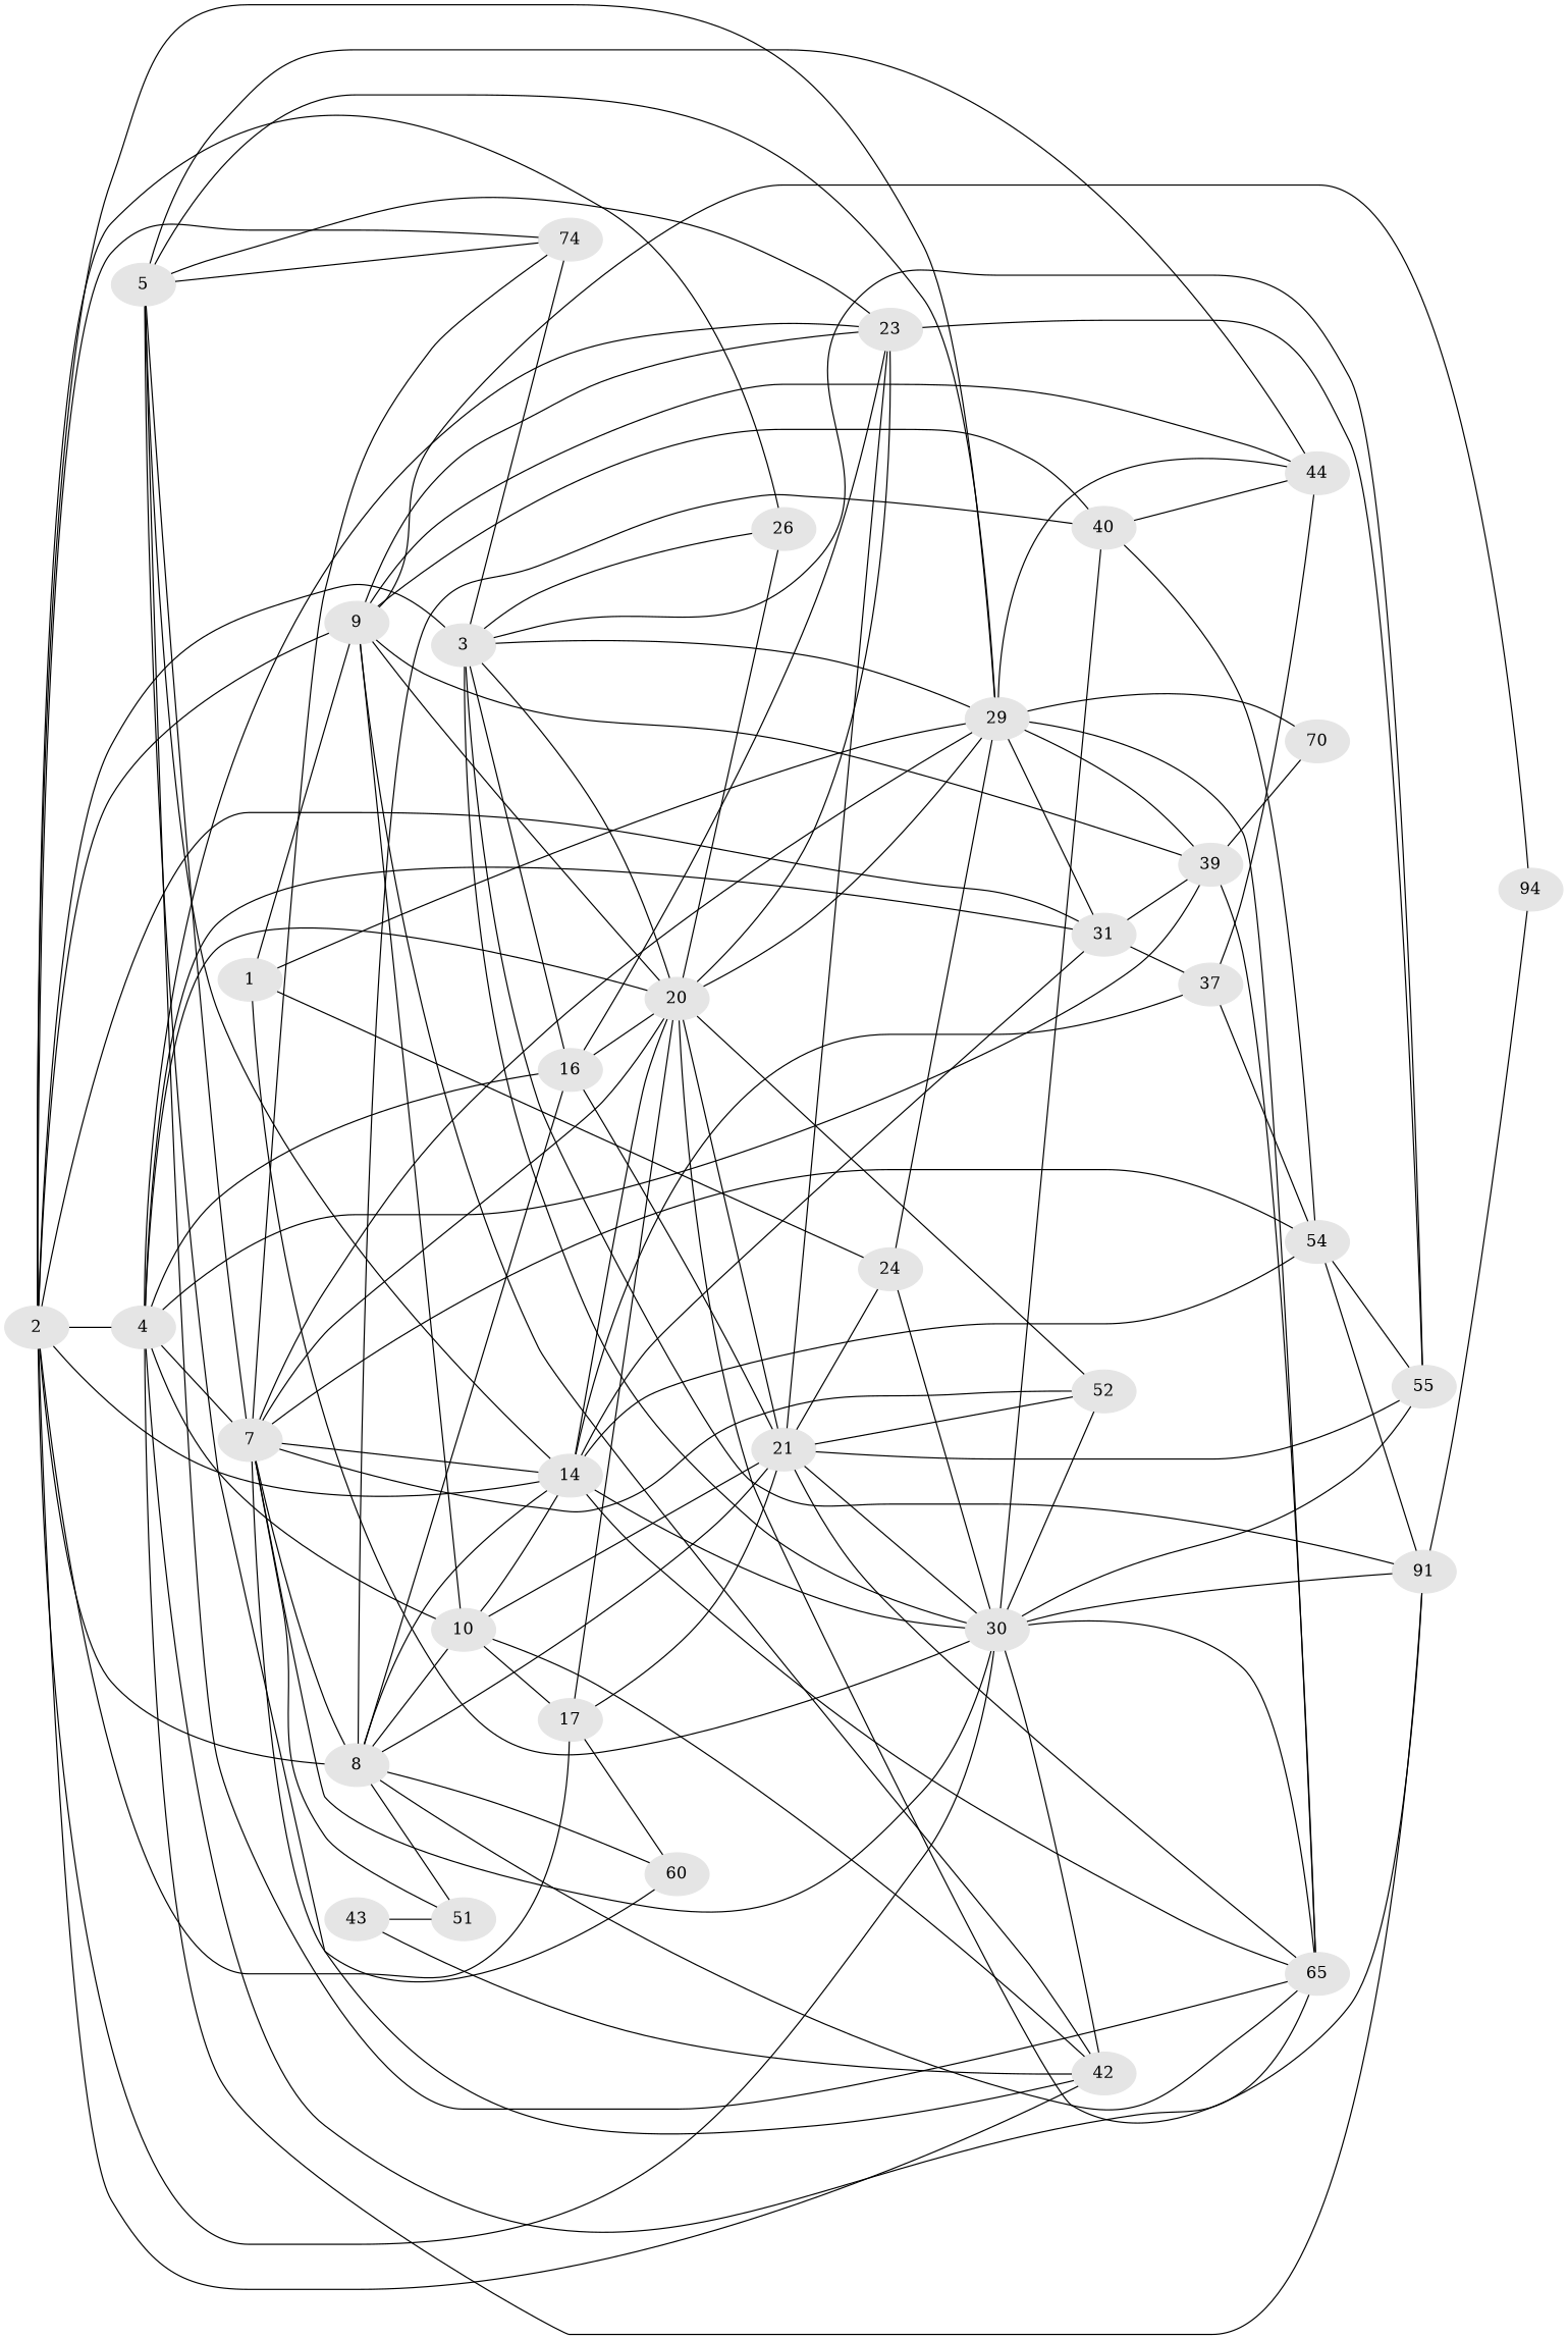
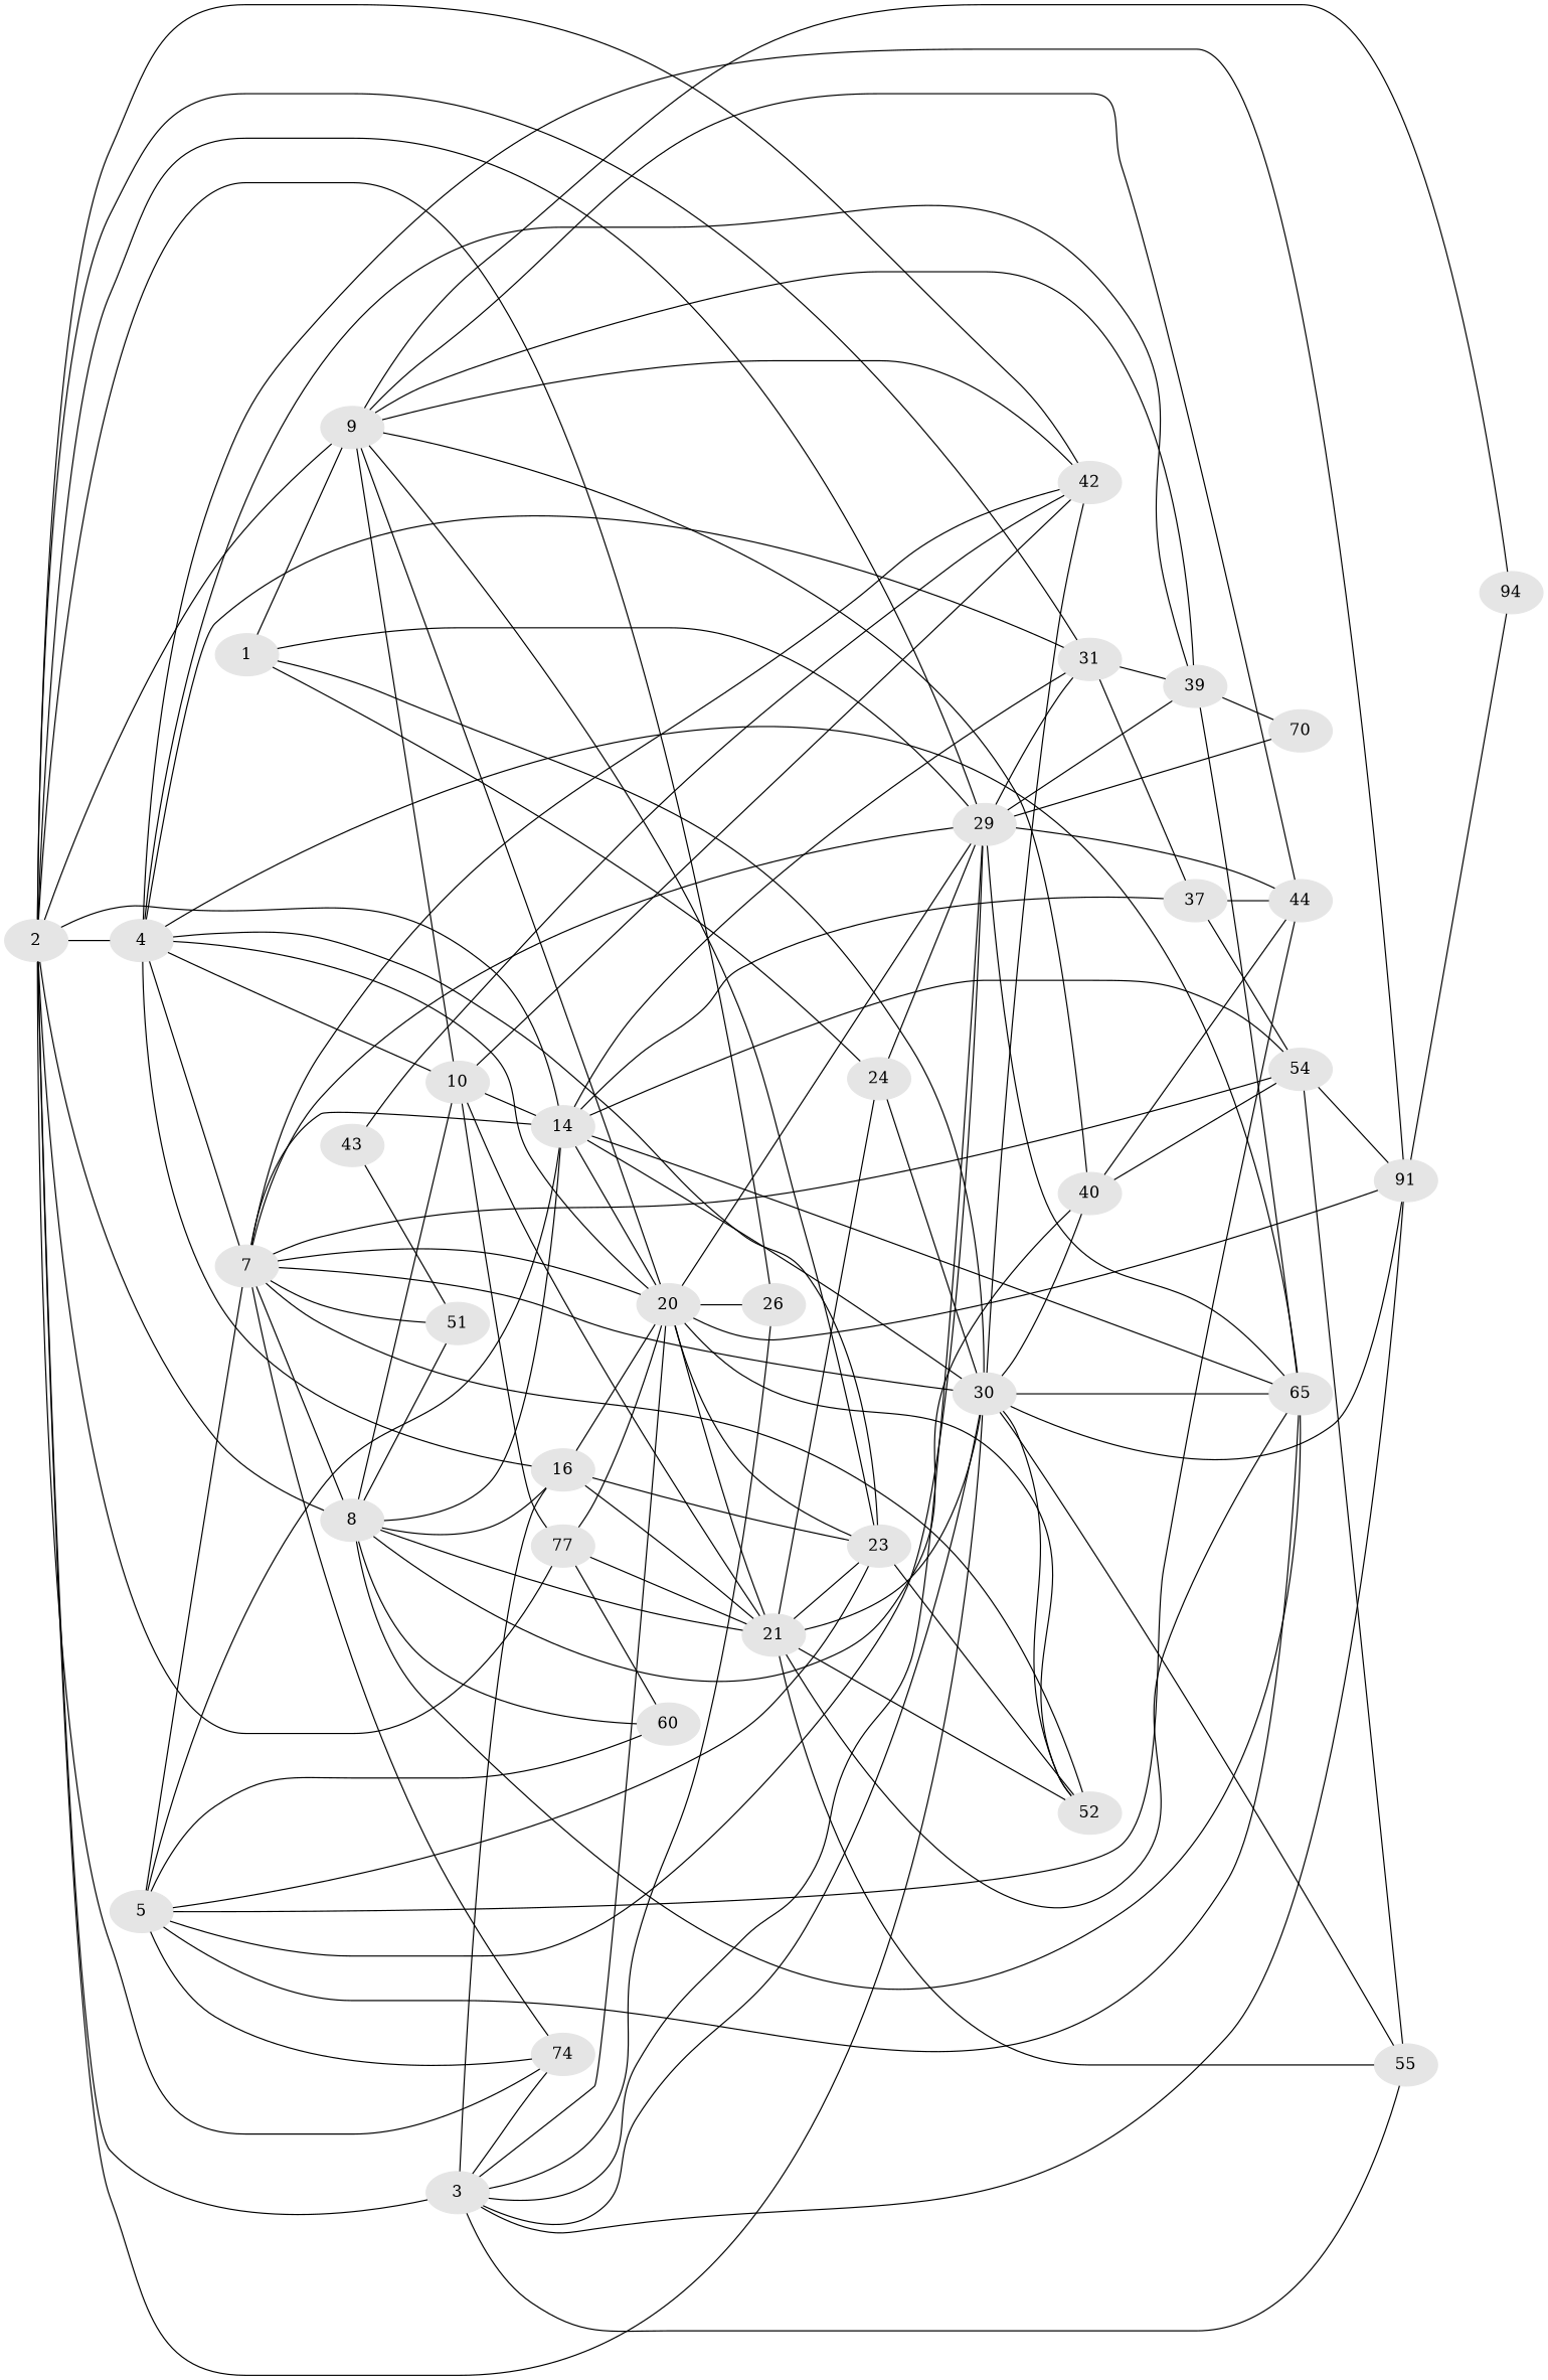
  graph {
    rankdir=LR
    node [color=gray90 style=filled]
    1 [super="+115"]
    9 [super="+56+50"]
    24 [super="+76"]
    29 [super="+103+69+97"]
    30 [super="+62+49"]
    42 [super="+86"]
    20 [super="+85+27+22+32"]
    10 [super="+25"]
    23 [super="+119+38+64"]
    39 [super="+63"]
    44 [super="+82"]
    40 [super="+45"]
    94
    31 [super="+118"]
    65 [super="+92+66"]
    70
    55 [super="+77"]
    91 [super="+117"]
    52 [super="+108"]
    2 [super="+18+107+12+116+72"]
    3 [super="+98+90+81"]
    4 [super="+78+84+6+100"]
    8 [super="+102+11"]
    14 [super="+125+124+33+114+34"]
-   17 [super="+47"]
+   17 [super="+47" label=77]
    26
    74 [super="+112"]
    16 [super="+89+48"]
    7 [super="+13+111"]
    60 [super="+104"]
    51 [super="+75"]
    21 [super="+53+41"]
    54 [super="+109+83"]
    37 [super="+61"]
    5 [super="+28+19"]
    43
    1 -- 9
    1 -- 24
    1 -- 29
    1 -- 30
    9 -- 42
    9 -- 20
    9 -- 10
    9 -- 23
    9 -- 39
    9 -- 44
    9 -- 40
    9 -- 94
    24 -- 29
    24 -- 30
    29 -- 39
    29 -- 44
    29 -- 31
    29 -- 65
    29 -- 70
    30 -- 42
    30 -- 40 [weight=2]
    30 -- 65
    30 -- 55
    30 -- 91
    30 -- 52
    20 -- 29
    20 -- 23
    20 -- 91
    20 -- 52
    20 -- 26
    20 -- 21
    10 -- 42
    10 -- 14 [weight=3]
    10 -- 17
    10 -- 21
-   23 -- 55
+   23 -- 52
    39 -- 65
    39 -- 70
    40 -- 44
    40 -- 54
    31 -- 39
    31 -- 37
    91 -- 94
    2 -- 9
    2 -- 29
    2 -- 30
    2 -- 42
    2 -- 31
    2 -- 3
    2 -- 4 [weight=3]
    2 -- 8 [weight=3]
    2 -- 14
    2 -- 17
    2 -- 26
    2 -- 74
    3 -- 29
    3 -- 30 [weight=2]
    3 -- 20
    3 -- 55
    3 -- 91
    3 -- 26
    3 -- 74
    3 -- 16
    4 -- 20
    4 -- 10
    4 -- 23
    4 -- 39
    4 -- 31
    4 -- 65
    4 -- 91
    4 -- 16
    4 -- 7
    8 -- 10
    8 -- 40 [weight=2]
    8 -- 65
    8 -- 14 [weight=2]
    8 -- 16
    8 -- 60 [weight=2]
    8 -- 51 [weight=4]
    8 -- 21
    14 -- 30 [weight=6]
    14 -- 20
    14 -- 31 [weight=2]
    14 -- 65
    14 -- 54
    14 -- 37
    17 -- 20
    17 -- 60
    17 -- 21
    16 -- 20
    16 -- 23
    16 -- 21
    7 -- 29
    7 -- 30
    7 -- 42
    7 -- 20
    7 -- 52
    7 -- 8
    7 -- 14 [weight=2]
    7 -- 74
    7 -- 51 [weight=2]
    7 -- 54
    21 -- 24
    21 -- 30
    21 -- 23
    21 -- 65
    21 -- 55 [weight=2]
    21 -- 52
    54 -- 55
    54 -- 91
    37 -- 44
    37 -- 54
    5 -- 29
    5 -- 23 [weight=2]
    5 -- 44
    5 -- 65 [weight=2]
    5 -- 14
    5 -- 74
    5 -- 7
    5 -- 60
    43 -- 42
    43 -- 51
  }
